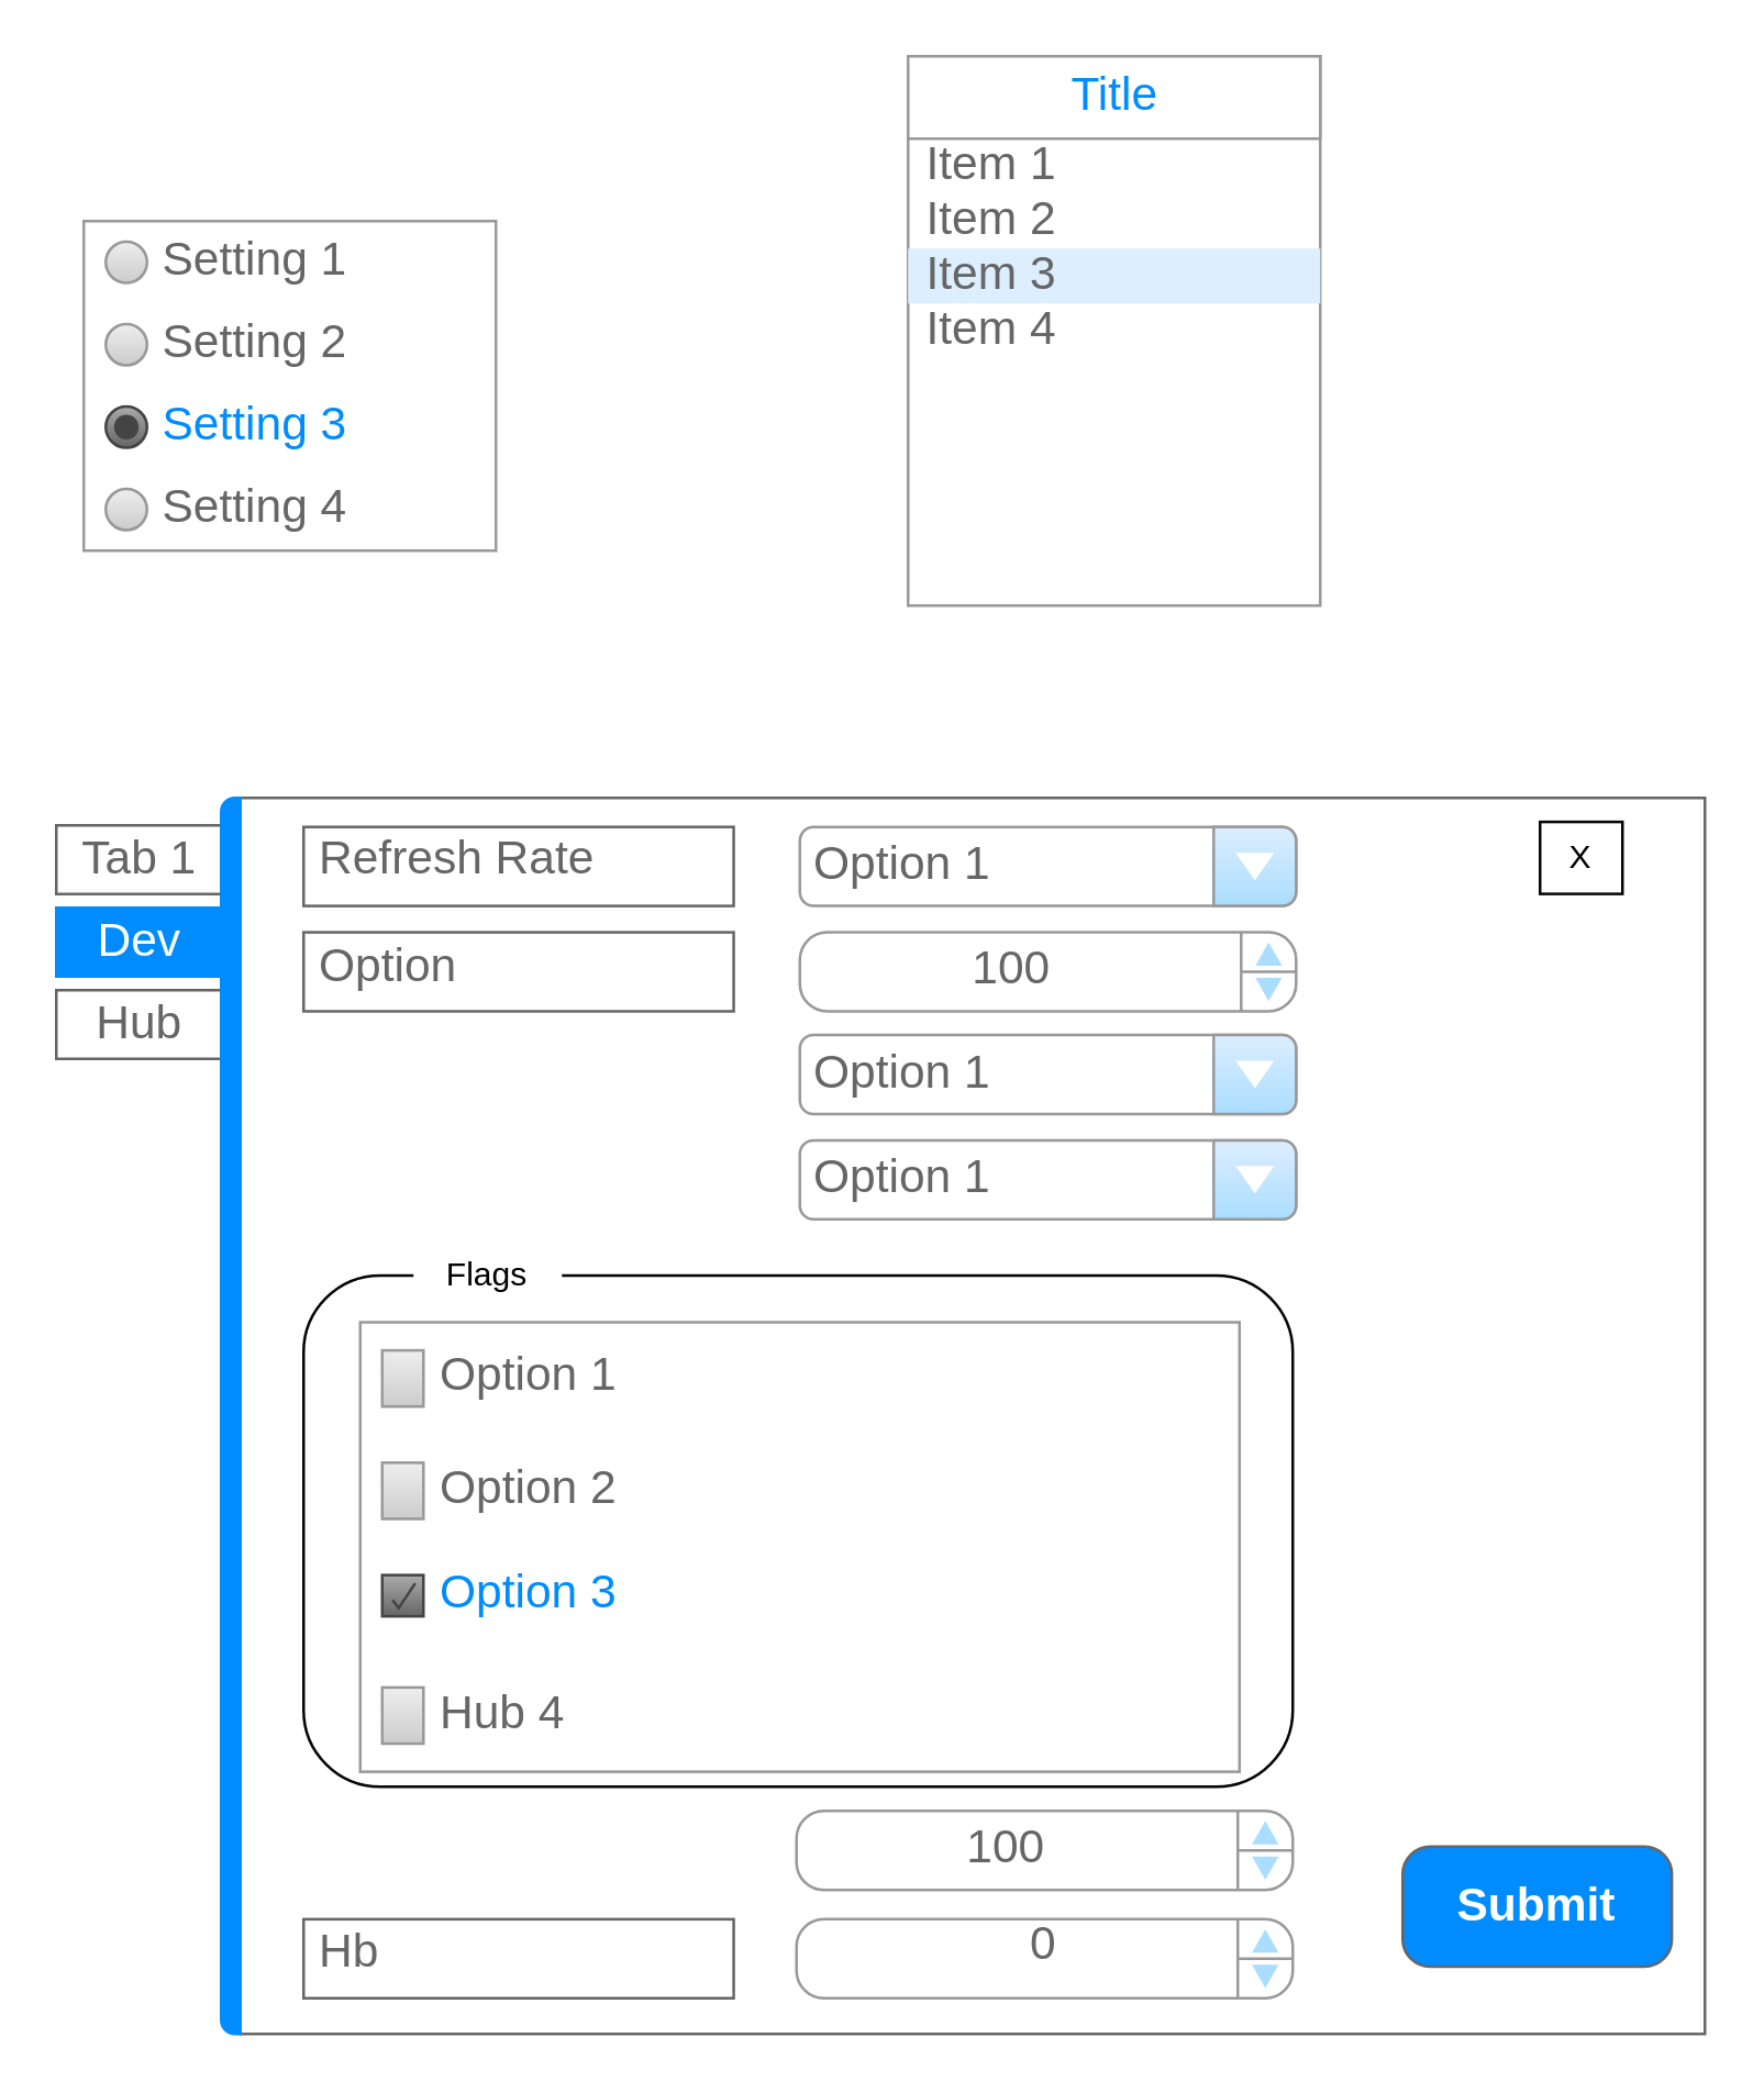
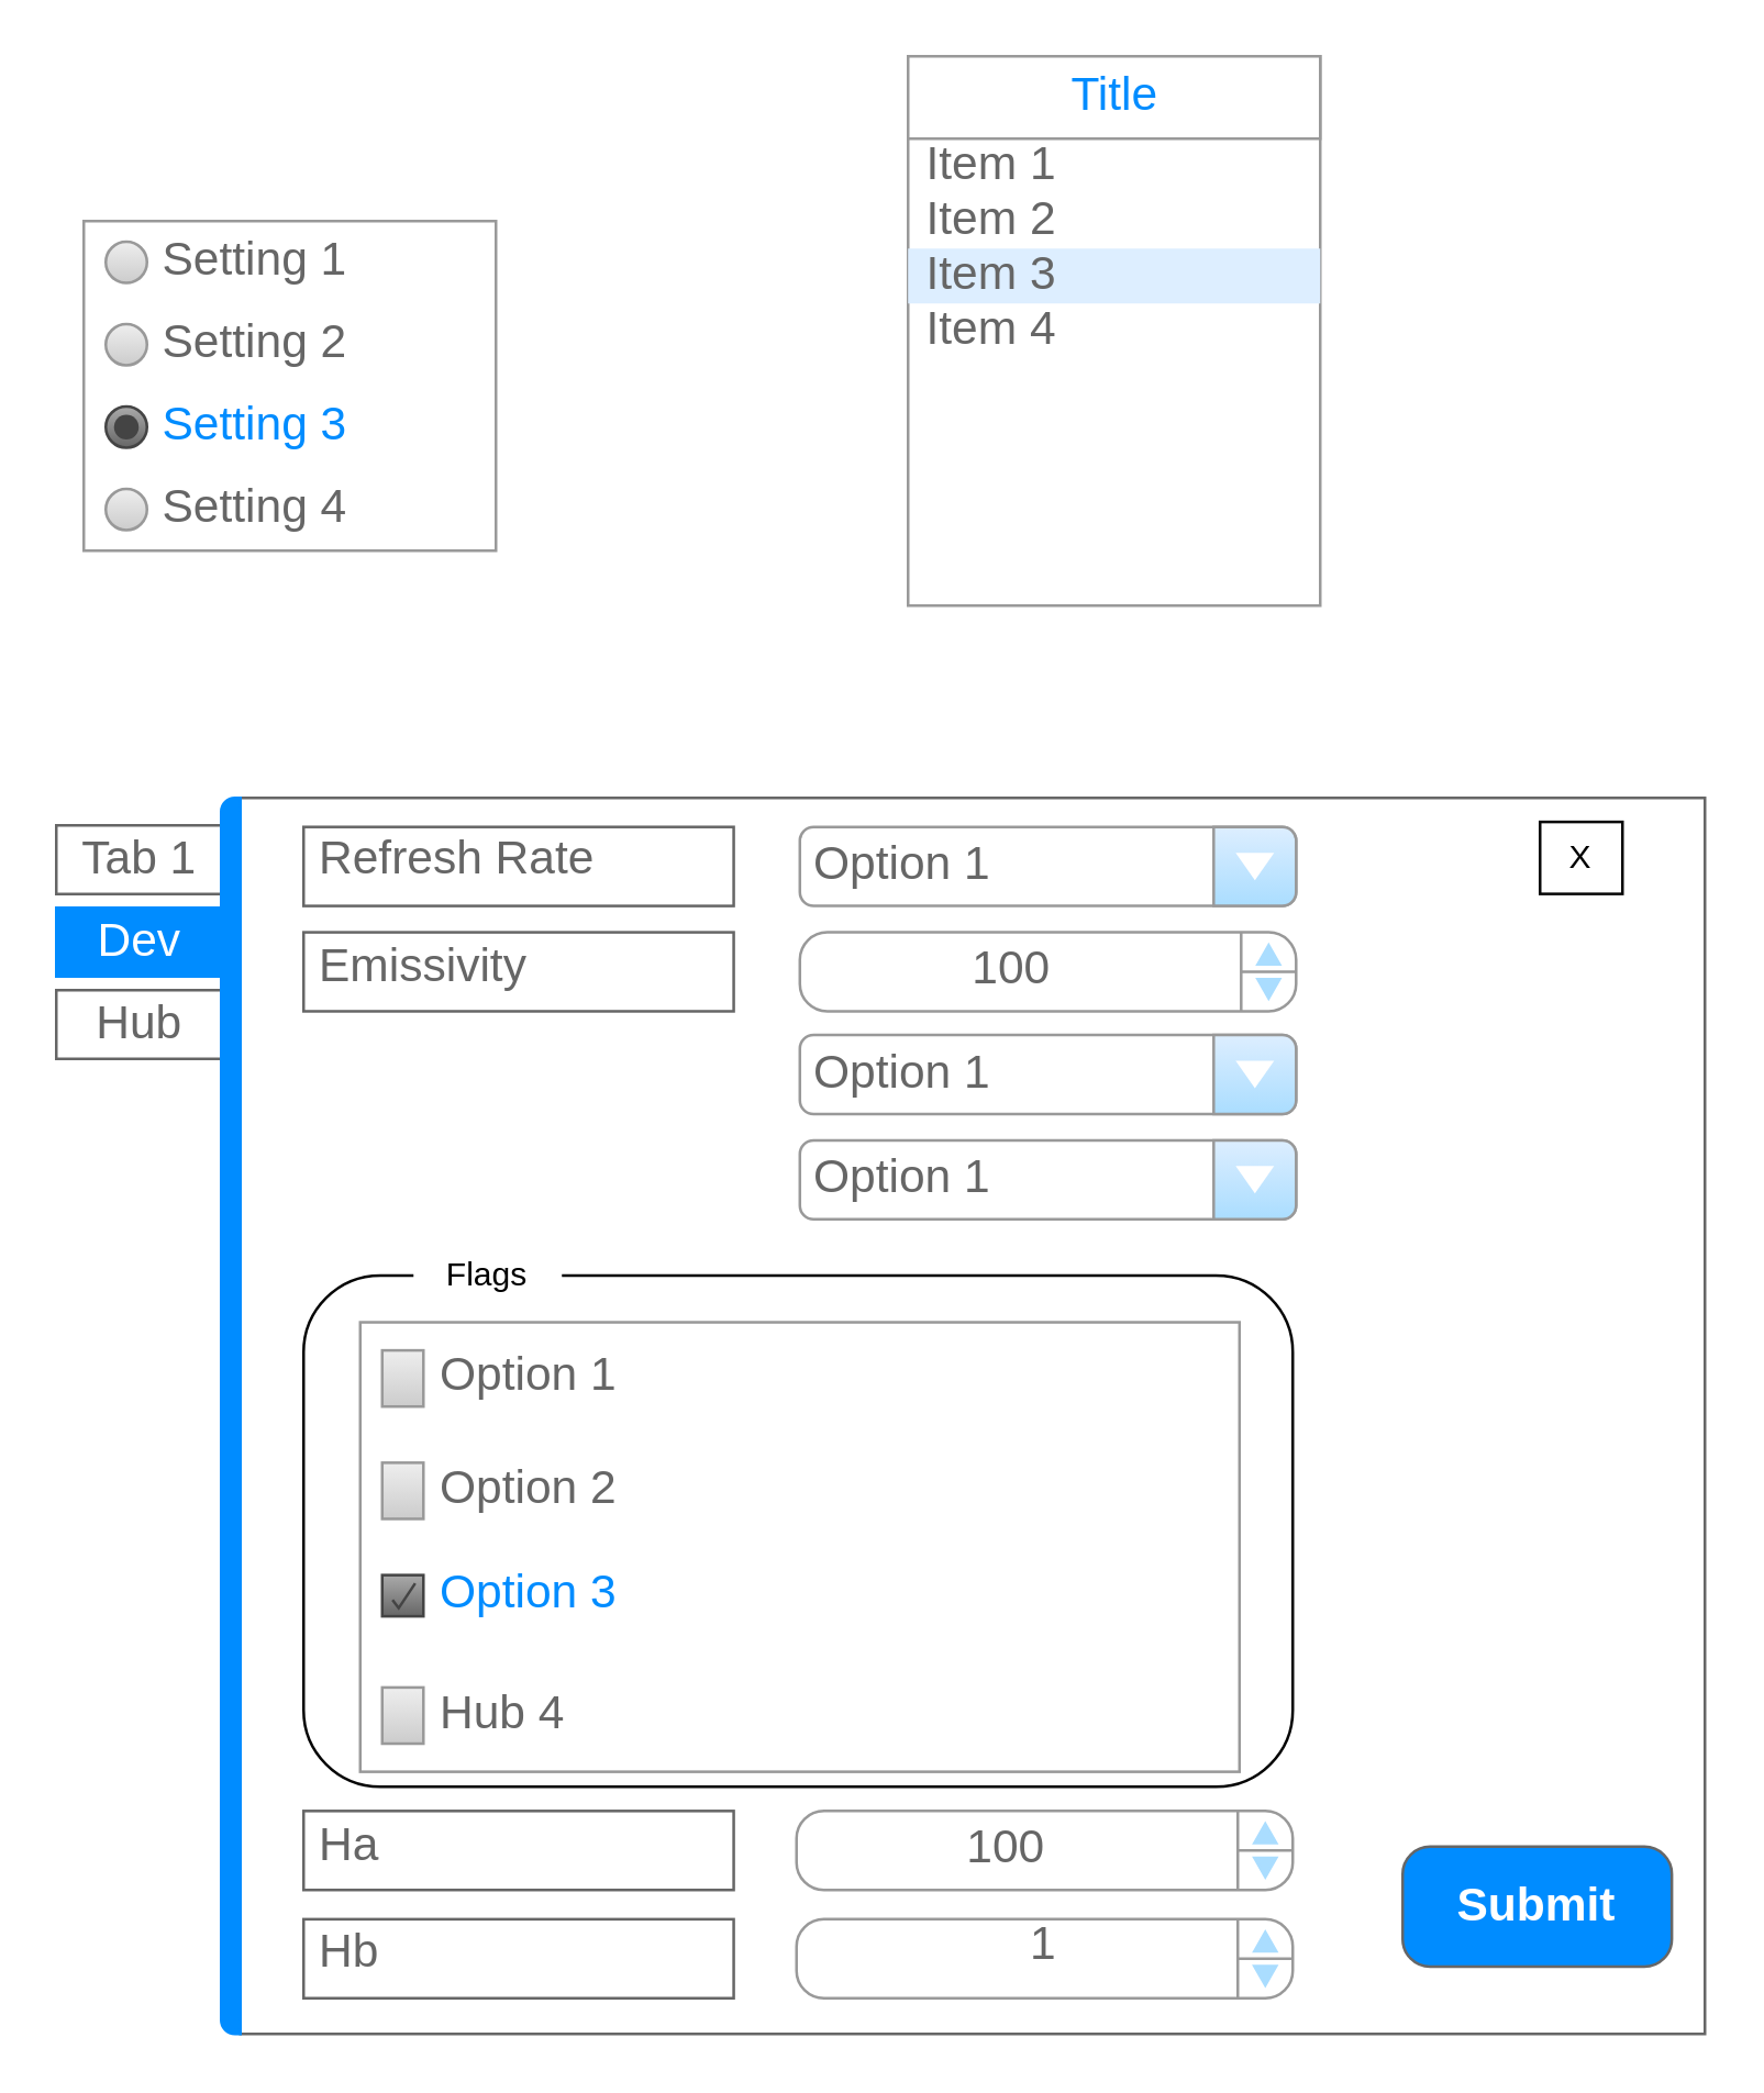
  <mxCell id="0" style=";html=1;" />
  <mxCell id="1" style=";html=1;" parent="0" />
  <mxCell id="2" value="" style="strokeWidth=1;shadow=0;dashed=0;align=center;html=1;shape=mxgraph.mockup.containers.marginRect2;rectMarginLeft=67;strokeColor=#666666;gradientColor=none;" vertex="1" parent="1"><mxGeometry x="20" y="290" width="600" height="450" as="geometry" /></mxCell>
  <mxCell id="3" value="Tab 1" style="strokeColor=inherit;fillColor=inherit;gradientColor=inherit;strokeWidth=1;shadow=0;dashed=0;align=center;html=1;shape=mxgraph.mockup.containers.rrect;rSize=0;fontSize=17;fontColor=#666666;" vertex="1" parent="2"><mxGeometry width="60" height="25" relative="1" as="geometry"><mxPoint y="10" as="offset" /></mxGeometry></mxCell>
  <mxCell id="4" value="Dev" style="strokeWidth=1;shadow=0;dashed=0;align=center;html=1;shape=mxgraph.mockup.containers.rrect;rSize=0;fontSize=17;fontColor=#ffffff;strokeColor=#008cff;fillColor=#008cff;" vertex="1" parent="2"><mxGeometry width="60" height="25" relative="1" as="geometry"><mxPoint y="40" as="offset" /></mxGeometry></mxCell>
  <mxCell id="5" value="Hub" style="strokeColor=inherit;fillColor=inherit;gradientColor=inherit;strokeWidth=1;shadow=0;dashed=0;align=center;html=1;shape=mxgraph.mockup.containers.rrect;rSize=0;fontSize=17;fontColor=#666666;" vertex="1" parent="2"><mxGeometry width="60" height="25" relative="1" as="geometry"><mxPoint y="70" as="offset" /></mxGeometry></mxCell>
  <mxCell id="6" value="" style="strokeWidth=1;shadow=0;dashed=0;align=center;html=1;shape=mxgraph.mockup.containers.leftButton;rSize=5;strokeColor=#008cff;fillColor=#008cff;resizeHeight=1;movable=0;deletable=0;" vertex="1" parent="2"><mxGeometry width="7" height="450" relative="1" as="geometry"><mxPoint x="60" as="offset" /></mxGeometry></mxCell>
  <mxCell id="7" value="Submit" style="strokeWidth=1;shadow=0;dashed=0;align=center;html=1;shape=mxgraph.mockup.buttons.button;strokeColor=#666666;fontColor=#ffffff;mainText=;buttonStyle=round;fontSize=17;fontStyle=1;fillColor=#008cff;whiteSpace=wrap;" vertex="1" parent="2"><mxGeometry x="490" y="381.821" width="97.96" height="43.676" as="geometry" /></mxCell>
  <mxCell id="8" value="X" style="text;html=1;strokeColor=#050505;fillColor=none;align=center;verticalAlign=middle;whiteSpace=wrap;rounded=0;shadow=0;" vertex="1" parent="2"><mxGeometry x="540" y="8.735" width="30" height="26.206" as="geometry" /></mxCell>
  <mxCell id="9" value="" style="group" vertex="1" connectable="0" parent="2"><mxGeometry x="90" y="10.585" width="361.22" height="142.824" as="geometry" /></mxCell>
  <mxCell id="10" value="Option 1" style="strokeWidth=1;shadow=0;dashed=0;align=center;html=1;shape=mxgraph.mockup.forms.comboBox;strokeColor=#999999;fillColor=#ddeeff;align=left;fillColor2=#aaddff;mainText=;fontColor=#666666;fontSize=17;spacingLeft=3;" vertex="1" parent="9"><mxGeometry x="180.61" width="180.61" height="28.756" as="geometry" /></mxCell>
  <mxCell id="11" value="Refresh Rate" style="strokeWidth=1;shadow=0;dashed=0;align=center;html=1;shape=mxgraph.mockup.text.textBox;fontColor=#666666;align=left;fontSize=17;spacingLeft=4;spacingTop=-3;strokeColor=#666666;mainText=" vertex="1" parent="9"><mxGeometry width="156.529" height="28.756" as="geometry" /></mxCell>
  <mxCell id="12" value="Option 1" style="strokeWidth=1;shadow=0;dashed=0;align=center;html=1;shape=mxgraph.mockup.forms.comboBox;strokeColor=#999999;fillColor=#ddeeff;align=left;fillColor2=#aaddff;mainText=;fontColor=#666666;fontSize=17;spacingLeft=3;" vertex="1" parent="9"><mxGeometry x="180.61" y="75.725" width="180.61" height="28.756" as="geometry" /></mxCell>
  <mxCell id="13" value="Option 1" style="strokeWidth=1;shadow=0;dashed=0;align=center;html=1;shape=mxgraph.mockup.forms.comboBox;strokeColor=#999999;fillColor=#ddeeff;align=left;fillColor2=#aaddff;mainText=;fontColor=#666666;fontSize=17;spacingLeft=3;" vertex="1" parent="9"><mxGeometry x="180.61" y="114.067" width="180.61" height="28.756" as="geometry" /></mxCell>
- <mxCell id="14" value="Option" style="strokeWidth=1;shadow=0;dashed=0;align=center;html=1;shape=mxgraph.mockup.text.textBox;fontColor=#666666;align=left;fontSize=17;spacingLeft=4;spacingTop=-3;strokeColor=#666666;mainText=" vertex="1" parent="9"><mxGeometry y="38.342" width="156.529" height="28.756" as="geometry" /></mxCell>
+ <mxCell id="14" value="Emissivity" style="strokeWidth=1;shadow=0;dashed=0;align=center;html=1;shape=mxgraph.mockup.text.textBox;fontColor=#666666;align=left;fontSize=17;spacingLeft=4;spacingTop=-3;strokeColor=#666666;mainText=" vertex="1" parent="9"><mxGeometry y="38.342" width="156.529" height="28.756" as="geometry" /></mxCell>
  <mxCell id="15" value="&lt;table cellpadding=&quot;0&quot; cellspacing=&quot;0&quot; style=&quot;width:100%;height:100%;&quot;&gt;&lt;tr&gt;&lt;td style=&quot;width:85%&quot;&gt;100&lt;/td&gt;&lt;td style=&quot;width:15%&quot;&gt;&lt;/td&gt;&lt;/tr&gt;&lt;/table&gt;" style="strokeWidth=1;shadow=0;dashed=0;align=center;html=1;shape=mxgraph.mockup.forms.spinner;strokeColor=#999999;spinLayout=right;spinStyle=normal;adjStyle=triangle;fillColor=#aaddff;fontSize=17;fontColor=#666666;mainText=;html=1;overflow=fill;" vertex="1" parent="9"><mxGeometry x="180.61" y="38.342" width="180.61" height="28.756" as="geometry" /></mxCell>
  <mxCell id="16" value="" style="rounded=1;whiteSpace=wrap;html=1;shadow=0;strokeColor=#050505;" vertex="1" parent="2"><mxGeometry x="90" y="173.86" width="360" height="186.14" as="geometry" /></mxCell>
  <mxCell id="17" value="" style="strokeWidth=1;shadow=0;dashed=0;align=center;html=1;shape=mxgraph.mockup.forms.rrect;rSize=0;strokeColor=#999999;fillColor=#ffffff;recursiveResize=0;" vertex="1" parent="2"><mxGeometry x="110.61" y="190.909" width="320" height="163.636" as="geometry" /></mxCell>
  <mxCell id="18" value="Option 1" style="strokeWidth=1;shadow=0;dashed=0;align=center;html=1;shape=mxgraph.mockup.forms.rrect;rSize=0;fillColor=#eeeeee;strokeColor=#999999;gradientColor=#cccccc;align=left;spacingLeft=4;fontSize=17;fontColor=#666666;labelPosition=right;" vertex="1" parent="17"><mxGeometry x="8" y="10.227" width="15" height="20.455" as="geometry" /></mxCell>
  <mxCell id="19" value="Option 2" style="strokeWidth=1;shadow=0;dashed=0;align=center;html=1;shape=mxgraph.mockup.forms.rrect;rSize=0;fillColor=#eeeeee;strokeColor=#999999;gradientColor=#cccccc;align=left;spacingLeft=4;fontSize=17;fontColor=#666666;labelPosition=right;" vertex="1" parent="17"><mxGeometry x="8" y="51.136" width="15" height="20.455" as="geometry" /></mxCell>
  <mxCell id="20" value="Option 3" style="strokeWidth=1;shadow=0;dashed=0;align=center;html=1;shape=mxgraph.mockup.forms.checkbox;rSize=0;resizable=0;fillColor=#aaaaaa;strokeColor=#444444;gradientColor=#666666;align=left;spacingLeft=4;fontSize=17;fontColor=#008cff;labelPosition=right;" vertex="1" parent="17"><mxGeometry x="8" y="92.045" width="15" height="15" as="geometry" /></mxCell>
  <mxCell id="21" value="Hub 4" style="strokeWidth=1;shadow=0;dashed=0;align=center;html=1;shape=mxgraph.mockup.forms.rrect;rSize=0;fillColor=#eeeeee;strokeColor=#999999;gradientColor=#cccccc;align=left;spacingLeft=4;fontSize=17;fontColor=#666666;labelPosition=right;" vertex="1" parent="17"><mxGeometry x="8" y="132.955" width="15" height="20.455" as="geometry" /></mxCell>
  <mxCell id="22" value="&amp;nbsp; Flags&amp;nbsp;&amp;nbsp;" style="text;html=1;strokeColor=none;fillColor=#FFFFFF;align=center;verticalAlign=middle;whiteSpace=wrap;rounded=0;shadow=0;" vertex="1" parent="2"><mxGeometry x="130" y="160.572" width="54" height="27.273" as="geometry" /></mxCell>
  <mxCell id="23" value="" style="strokeWidth=1;shadow=0;dashed=0;align=center;html=1;shape=mxgraph.mockup.forms.rrect;rSize=0;strokeColor=#999999;fillColor=#ffffff;" vertex="1" parent="1"><mxGeometry x="330" y="20" width="150" height="200" as="geometry" /></mxCell>
  <mxCell id="24" value="Title" style="strokeWidth=1;shadow=0;dashed=0;align=center;html=1;shape=mxgraph.mockup.forms.rrect;rSize=0;strokeColor=#999999;fontColor=#008cff;fontSize=17;fillColor=#ffffff;resizeWidth=1;" vertex="1" parent="23"><mxGeometry width="150" height="30" relative="1" as="geometry" /></mxCell>
  <mxCell id="25" value="Item 1" style="strokeWidth=1;shadow=0;dashed=0;align=center;html=1;shape=mxgraph.mockup.forms.anchor;fontSize=17;fontColor=#666666;align=left;spacingLeft=5;resizeWidth=1;" vertex="1" parent="23"><mxGeometry width="150" height="20" relative="1" as="geometry"><mxPoint y="30" as="offset" /></mxGeometry></mxCell>
  <mxCell id="26" value="Item 2" style="strokeWidth=1;shadow=0;dashed=0;align=center;html=1;shape=mxgraph.mockup.forms.anchor;fontSize=17;fontColor=#666666;align=left;spacingLeft=5;resizeWidth=1;" vertex="1" parent="23"><mxGeometry width="150" height="20" relative="1" as="geometry"><mxPoint y="50" as="offset" /></mxGeometry></mxCell>
  <mxCell id="27" value="Item 3" style="strokeWidth=1;shadow=0;dashed=0;align=center;html=1;shape=mxgraph.mockup.forms.rrect;rSize=0;fontSize=17;fontColor=#666666;align=left;spacingLeft=5;fillColor=#ddeeff;strokeColor=none;resizeWidth=1;" vertex="1" parent="23"><mxGeometry width="150" height="20" relative="1" as="geometry"><mxPoint y="70" as="offset" /></mxGeometry></mxCell>
  <mxCell id="28" value="Item 4" style="strokeWidth=1;shadow=0;dashed=0;align=center;html=1;shape=mxgraph.mockup.forms.anchor;fontSize=17;fontColor=#666666;align=left;spacingLeft=5;resizeWidth=1;" vertex="1" parent="23"><mxGeometry width="150" height="20" relative="1" as="geometry"><mxPoint y="90" as="offset" /></mxGeometry></mxCell>
  <mxCell id="29" value="" style="strokeWidth=1;shadow=0;dashed=0;align=center;html=1;shape=mxgraph.mockup.forms.rrect;rSize=0;strokeColor=#999999;fillColor=#ffffff;recursiveResize=0;" vertex="1" parent="1"><mxGeometry x="30" y="80" width="150" height="120" as="geometry" /></mxCell>
  <mxCell id="30" value="Setting 1" style="shape=ellipse;rSize=0;fillColor=#eeeeee;strokeColor=#999999;gradientColor=#cccccc;html=1;align=left;spacingLeft=4;fontSize=17;fontColor=#666666;labelPosition=right;" vertex="1" parent="29"><mxGeometry x="8" y="7.5" width="15" height="15" as="geometry" /></mxCell>
  <mxCell id="31" value="Setting 2" style="shape=ellipse;rSize=0;fillColor=#eeeeee;strokeColor=#999999;gradientColor=#cccccc;html=1;align=left;spacingLeft=4;fontSize=17;fontColor=#666666;labelPosition=right;" vertex="1" parent="29"><mxGeometry x="8" y="37.5" width="15" height="15" as="geometry" /></mxCell>
  <mxCell id="32" value="Setting 3" style="shape=ellipse;rSize=0;fillColor=#aaaaaa;strokeColor=#444444;gradientColor=#666666;html=1;align=left;spacingLeft=4;fontSize=17;fontColor=#008cff;labelPosition=right;" vertex="1" parent="29"><mxGeometry x="8" y="67.5" width="15" height="15" as="geometry" /></mxCell>
  <mxCell id="33" value="" style="shape=ellipse;fillColor=#444444;strokeColor=none;html=1;" vertex="1" parent="32"><mxGeometry x="3" y="3" width="9" height="9" as="geometry" /></mxCell>
  <mxCell id="34" value="Setting 4" style="shape=ellipse;rSize=0;fillColor=#eeeeee;strokeColor=#999999;gradientColor=#cccccc;html=1;align=left;spacingLeft=4;fontSize=17;fontColor=#666666;labelPosition=right;" vertex="1" parent="29"><mxGeometry x="8" y="97.5" width="15" height="15" as="geometry" /></mxCell>
  <mxCell id="35" value="" style="group" vertex="1" connectable="0" parent="1"><mxGeometry x="110" y="658.825" width="360" height="68.172" as="geometry" /></mxCell>
  <mxCell id="36" value="&lt;table cellpadding=&quot;0&quot; cellspacing=&quot;0&quot; style=&quot;width:100%;height:100%;&quot;&gt;&lt;tr&gt;&lt;td style=&quot;width:85%&quot;&gt;100&lt;/td&gt;&lt;td style=&quot;width:15%&quot;&gt;&lt;/td&gt;&lt;/tr&gt;&lt;/table&gt;" style="strokeWidth=1;shadow=0;dashed=0;align=center;html=1;shape=mxgraph.mockup.forms.spinner;strokeColor=#999999;spinLayout=right;spinStyle=normal;adjStyle=triangle;fillColor=#aaddff;fontSize=17;fontColor=#666666;mainText=;html=1;overflow=fill;" vertex="1" parent="35"><mxGeometry x="179.39" y="5.684e-14" width="180.61" height="28.756" as="geometry" /></mxCell>
- <mxCell id="37" value="0" style="strokeWidth=1;shadow=0;dashed=0;align=center;html=1;shape=mxgraph.mockup.forms.spinner;strokeColor=#999999;spinLayout=right;spinStyle=normal;adjStyle=triangle;fillColor=#aaddff;fontSize=17;fontColor=#666666;mainText=;html=1;overflow=fill;" vertex="1" parent="35"><mxGeometry x="179.39" y="39.416" width="180.61" height="28.756" as="geometry" /></mxCell>
+ <mxCell id="37" value="1" style="strokeWidth=1;shadow=0;dashed=0;align=center;html=1;shape=mxgraph.mockup.forms.spinner;strokeColor=#999999;spinLayout=right;spinStyle=normal;adjStyle=triangle;fillColor=#aaddff;fontSize=17;fontColor=#666666;mainText=;html=1;overflow=fill;" vertex="1" parent="35"><mxGeometry x="179.39" y="39.416" width="180.61" height="28.756" as="geometry" /></mxCell>
+ <mxCell id="38" value="Ha" style="strokeWidth=1;shadow=0;dashed=0;align=center;html=1;shape=mxgraph.mockup.text.textBox;fontColor=#666666;align=left;fontSize=17;spacingLeft=4;spacingTop=-3;strokeColor=#666666;mainText=" vertex="1" parent="35"><mxGeometry width="156.529" height="28.756" as="geometry" /></mxCell>
  <mxCell id="39" value="Hb" style="strokeWidth=1;shadow=0;dashed=0;align=center;html=1;shape=mxgraph.mockup.text.textBox;fontColor=#666666;align=left;fontSize=17;spacingLeft=4;spacingTop=-3;strokeColor=#666666;mainText=" vertex="1" parent="35"><mxGeometry y="39.416" width="156.529" height="28.756" as="geometry" /></mxCell>
